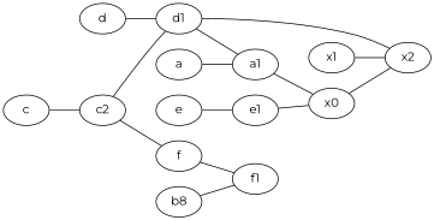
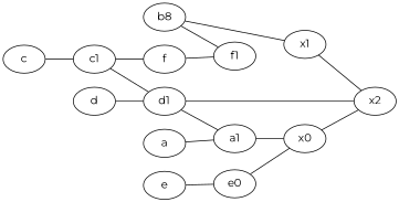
  graph {
    fontname=Montserrat
    rankdir=LR
    node [fontname=Montserrat labelfontsize=50]
    edge [fontname=Montserrat]
    x0
    x2
    a
    a1
    x1
    n6 [label=b8]
    f1
    c
-   c1 [label=c2]
+   c1
    d1
    f
    d
-   e1
+   e1 [label=e0]
    e
    x0 -- x2
    a -- a1
    a1 -- x0
    x1 -- x2
+   n6 -- x1
    n6 -- f1
    c -- c1
    c1 -- d1
    c1 -- f
    d1 -- x2
    d1 -- a1
    f -- f1
    d -- d1
    e1 -- x0
    e -- e1
  }
